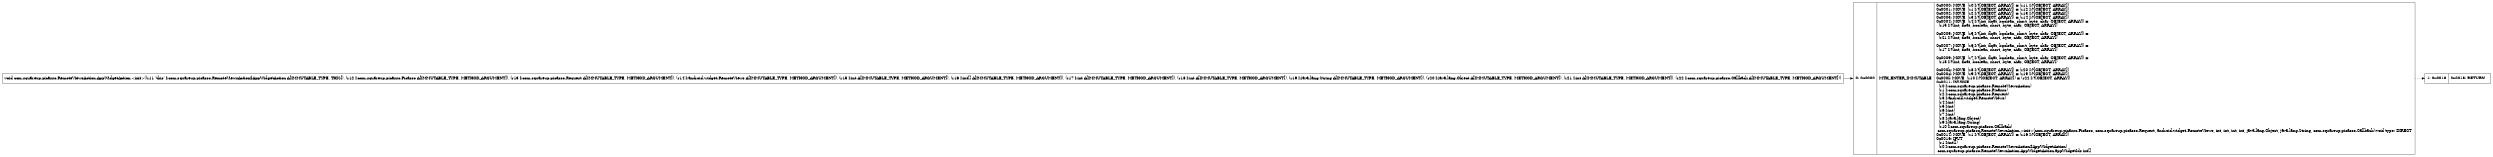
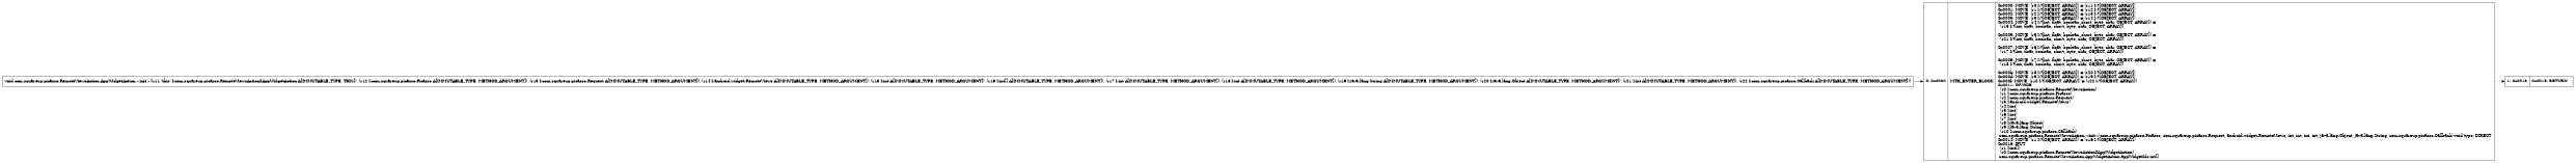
  digraph {
    rankdir=LR
    node [shape=record]
-   n1 [label="{0\:\ 0x0000|MTH_ENTER_IMMUTABLE\l|0x0000: MOVE  (r0 I:?[OBJECT, ARRAY]) = (r11 I:?[OBJECT, ARRAY]) \l0x0001: MOVE  (r1 I:?[OBJECT, ARRAY]) = (r12 I:?[OBJECT, ARRAY]) \l0x0002: MOVE  (r2 I:?[OBJECT, ARRAY]) = (r13 I:?[OBJECT, ARRAY]) \l0x0003: MOVE  (r3 I:?[OBJECT, ARRAY]) = (r14 I:?[OBJECT, ARRAY]) \l0x0004: MOVE  (r4 I:?[int, float, boolean, short, byte, char, OBJECT, ARRAY]) = \l  (r15 I:?[int, float, boolean, short, byte, char, OBJECT, ARRAY])\l \l0x0005: MOVE  (r5 I:?[int, float, boolean, short, byte, char, OBJECT, ARRAY]) = \l  (r21 I:?[int, float, boolean, short, byte, char, OBJECT, ARRAY])\l \l0x0007: MOVE  (r6 I:?[int, float, boolean, short, byte, char, OBJECT, ARRAY]) = \l  (r17 I:?[int, float, boolean, short, byte, char, OBJECT, ARRAY])\l \l0x0009: MOVE  (r7 I:?[int, float, boolean, short, byte, char, OBJECT, ARRAY]) = \l  (r18 I:?[int, float, boolean, short, byte, char, OBJECT, ARRAY])\l \l0x000b: MOVE  (r8 I:?[OBJECT, ARRAY]) = (r20 I:?[OBJECT, ARRAY]) \l0x000d: MOVE  (r9 I:?[OBJECT, ARRAY]) = (r19 I:?[OBJECT, ARRAY]) \l0x000f: MOVE  (r10 I:?[OBJECT, ARRAY]) = (r22 I:?[OBJECT, ARRAY]) \l0x0011: INVOKE  \l  (r0 I:com.squareup.picasso.RemoteViewsAction)\l  (r1 I:com.squareup.picasso.Picasso)\l  (r2 I:com.squareup.picasso.Request)\l  (r3 I:android.widget.RemoteViews)\l  (r4 I:int)\l  (r5 I:int)\l  (r6 I:int)\l  (r7 I:int)\l  (r8 I:java.lang.Object)\l  (r9 I:java.lang.String)\l  (r10 I:com.squareup.picasso.Callback)\l com.squareup.picasso.RemoteViewsAction.\<init\>(com.squareup.picasso.Picasso, com.squareup.picasso.Request, android.widget.RemoteViews, int, int, int, int, java.lang.Object, java.lang.String, com.squareup.picasso.Callback):void type: DIRECT \l0x0014: MOVE  (r1 I:?[OBJECT, ARRAY]) = (r16 I:?[OBJECT, ARRAY]) \l0x0016: IPUT  \l  (r1 I:int[])\l  (r0 I:com.squareup.picasso.RemoteViewsAction$AppWidgetAction)\l com.squareup.picasso.RemoteViewsAction.AppWidgetAction.appWidgetIds int[] \l}"]
+   n1 [label="{0\:\ 0x0000|MTH_ENTER_BLOCK\l|0x0000: MOVE  (r0 I:?[OBJECT, ARRAY]) = (r11 I:?[OBJECT, ARRAY]) \l0x0001: MOVE  (r1 I:?[OBJECT, ARRAY]) = (r12 I:?[OBJECT, ARRAY]) \l0x0002: MOVE  (r2 I:?[OBJECT, ARRAY]) = (r13 I:?[OBJECT, ARRAY]) \l0x0003: MOVE  (r3 I:?[OBJECT, ARRAY]) = (r14 I:?[OBJECT, ARRAY]) \l0x0004: MOVE  (r4 I:?[int, float, boolean, short, byte, char, OBJECT, ARRAY]) = \l  (r15 I:?[int, float, boolean, short, byte, char, OBJECT, ARRAY])\l \l0x0005: MOVE  (r5 I:?[int, float, boolean, short, byte, char, OBJECT, ARRAY]) = \l  (r21 I:?[int, float, boolean, short, byte, char, OBJECT, ARRAY])\l \l0x0007: MOVE  (r6 I:?[int, float, boolean, short, byte, char, OBJECT, ARRAY]) = \l  (r17 I:?[int, float, boolean, short, byte, char, OBJECT, ARRAY])\l \l0x0009: MOVE  (r7 I:?[int, float, boolean, short, byte, char, OBJECT, ARRAY]) = \l  (r18 I:?[int, float, boolean, short, byte, char, OBJECT, ARRAY])\l \l0x000b: MOVE  (r8 I:?[OBJECT, ARRAY]) = (r20 I:?[OBJECT, ARRAY]) \l0x000d: MOVE  (r9 I:?[OBJECT, ARRAY]) = (r19 I:?[OBJECT, ARRAY]) \l0x000f: MOVE  (r10 I:?[OBJECT, ARRAY]) = (r22 I:?[OBJECT, ARRAY]) \l0x0011: INVOKE  \l  (r0 I:com.squareup.picasso.RemoteViewsAction)\l  (r1 I:com.squareup.picasso.Picasso)\l  (r2 I:com.squareup.picasso.Request)\l  (r3 I:android.widget.RemoteViews)\l  (r4 I:int)\l  (r5 I:int)\l  (r6 I:int)\l  (r7 I:int)\l  (r8 I:java.lang.Object)\l  (r9 I:java.lang.String)\l  (r10 I:com.squareup.picasso.Callback)\l com.squareup.picasso.RemoteViewsAction.\<init\>(com.squareup.picasso.Picasso, com.squareup.picasso.Request, android.widget.RemoteViews, int, int, int, int, java.lang.Object, java.lang.String, com.squareup.picasso.Callback):void type: DIRECT \l0x0014: MOVE  (r1 I:?[OBJECT, ARRAY]) = (r16 I:?[OBJECT, ARRAY]) \l0x0016: IPUT  \l  (r1 I:int[])\l  (r0 I:com.squareup.picasso.RemoteViewsAction$AppWidgetAction)\l com.squareup.picasso.RemoteViewsAction.AppWidgetAction.appWidgetIds int[] \l}"]
    n2 [label="{1\:\ 0x0018|0x0018: RETURN   \l}"]
    n3 [label="{void com.squareup.picasso.RemoteViewsAction.AppWidgetAction.\<init\>((r11 'this' I:com.squareup.picasso.RemoteViewsAction$AppWidgetAction A[IMMUTABLE_TYPE, THIS]), (r12 I:com.squareup.picasso.Picasso A[IMMUTABLE_TYPE, METHOD_ARGUMENT]), (r13 I:com.squareup.picasso.Request A[IMMUTABLE_TYPE, METHOD_ARGUMENT]), (r14 I:android.widget.RemoteViews A[IMMUTABLE_TYPE, METHOD_ARGUMENT]), (r15 I:int A[IMMUTABLE_TYPE, METHOD_ARGUMENT]), (r16 I:int[] A[IMMUTABLE_TYPE, METHOD_ARGUMENT]), (r17 I:int A[IMMUTABLE_TYPE, METHOD_ARGUMENT]), (r18 I:int A[IMMUTABLE_TYPE, METHOD_ARGUMENT]), (r19 I:java.lang.String A[IMMUTABLE_TYPE, METHOD_ARGUMENT]), (r20 I:java.lang.Object A[IMMUTABLE_TYPE, METHOD_ARGUMENT]), (r21 I:int A[IMMUTABLE_TYPE, METHOD_ARGUMENT]), (r22 I:com.squareup.picasso.Callback A[IMMUTABLE_TYPE, METHOD_ARGUMENT])) }"]
    n1 -> n2 [style=dotted]
    n3 -> n1 [style=solid]
  }
